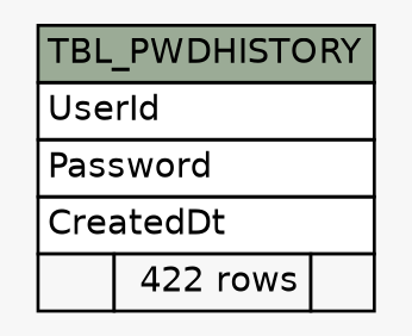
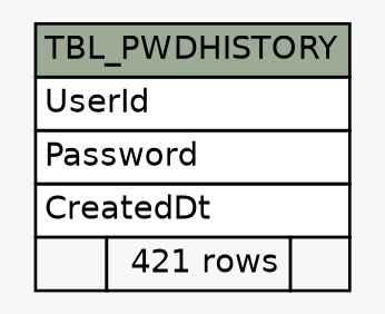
  digraph {
    bgcolor="#f7f7f7"
    fontname=Helvetica
    fontsize=11
    nodesep=0.18
    rankdir=RL
    ranksep=0.46
-   n1 [fontname=Helvetica fontsize=11 label=<     <TABLE BORDER="0" CELLBORDER="1" CELLSPACING="0" BGCOLOR="#ffffff">       <TR><TD COLSPAN="3" BGCOLOR="#9bab96" ALIGN="CENTER">TBL_PWDHISTORY</TD></TR>       <TR><TD PORT="UserId" COLSPAN="3" ALIGN="LEFT">UserId</TD></TR>       <TR><TD PORT="Password" COLSPAN="3" ALIGN="LEFT">Password</TD></TR>       <TR><TD PORT="CreatedDt" COLSPAN="3" ALIGN="LEFT">CreatedDt</TD></TR>       <TR><TD ALIGN="LEFT" BGCOLOR="#f7f7f7">  </TD><TD ALIGN="RIGHT" BGCOLOR="#f7f7f7">422 rows</TD><TD ALIGN="RIGHT" BGCOLOR="#f7f7f7">  </TD></TR>     </TABLE>> shape=plaintext]
+   n1 [fontname=Helvetica fontsize=11 label=<     <TABLE BORDER="0" CELLBORDER="1" CELLSPACING="0" BGCOLOR="#ffffff">       <TR><TD COLSPAN="3" BGCOLOR="#9bab96" ALIGN="CENTER">TBL_PWDHISTORY</TD></TR>       <TR><TD PORT="UserId" COLSPAN="3" ALIGN="LEFT">UserId</TD></TR>       <TR><TD PORT="Password" COLSPAN="3" ALIGN="LEFT">Password</TD></TR>       <TR><TD PORT="CreatedDt" COLSPAN="3" ALIGN="LEFT">CreatedDt</TD></TR>       <TR><TD ALIGN="LEFT" BGCOLOR="#f7f7f7">  </TD><TD ALIGN="RIGHT" BGCOLOR="#f7f7f7">421 rows</TD><TD ALIGN="RIGHT" BGCOLOR="#f7f7f7">  </TD></TR>     </TABLE>> shape=plaintext]
  }
